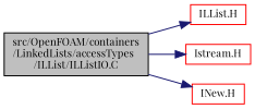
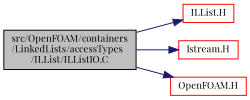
  digraph {
    rankdir=LR
    fontname="Playfair Display"
    node [color=red fontname="Playfair Display" fontsize=10 shape=record]
    edge [color=midnightblue fontname="Playfair Display" fontsize=10 labelfontname=Helvetica labelfontsize=10 style=solid]
    n1 [color=black fillcolor=grey75 fontcolor=black height=0.2 label="src/OpenFOAM/containers\l/LinkedLists/accessTypes\l/ILList/ILListIO.C" style=filled width=0.4]
    n2 [height=0.2 label="ILList.H" width=0.4]
    n3 [height=0.2 label="Istream.H" width=0.4]
-   n4 [height=0.2 label="INew.H" width=0.4]
+   n4 [height=0.2 label="OpenFOAM.H" width=0.4]
    n1 -> n2
    n1 -> n3
    n1 -> n4
  }
